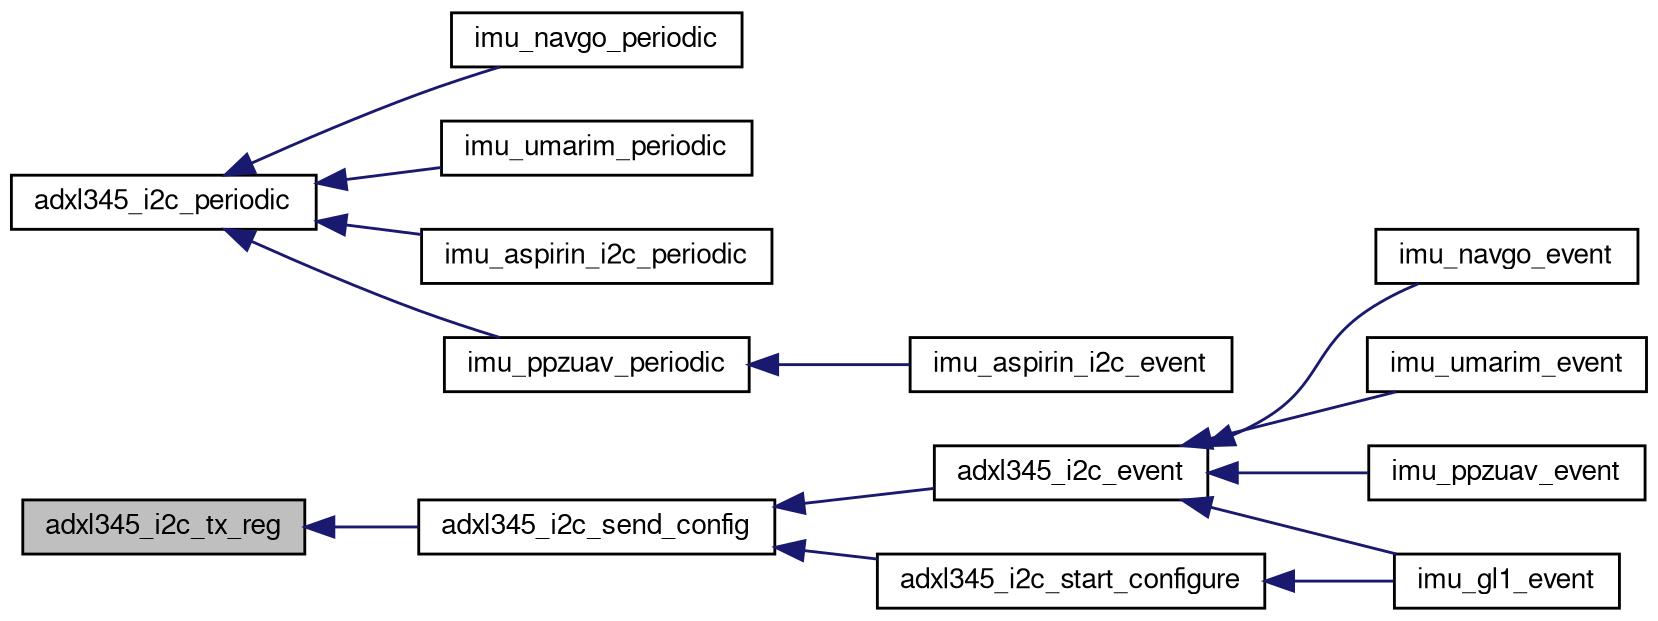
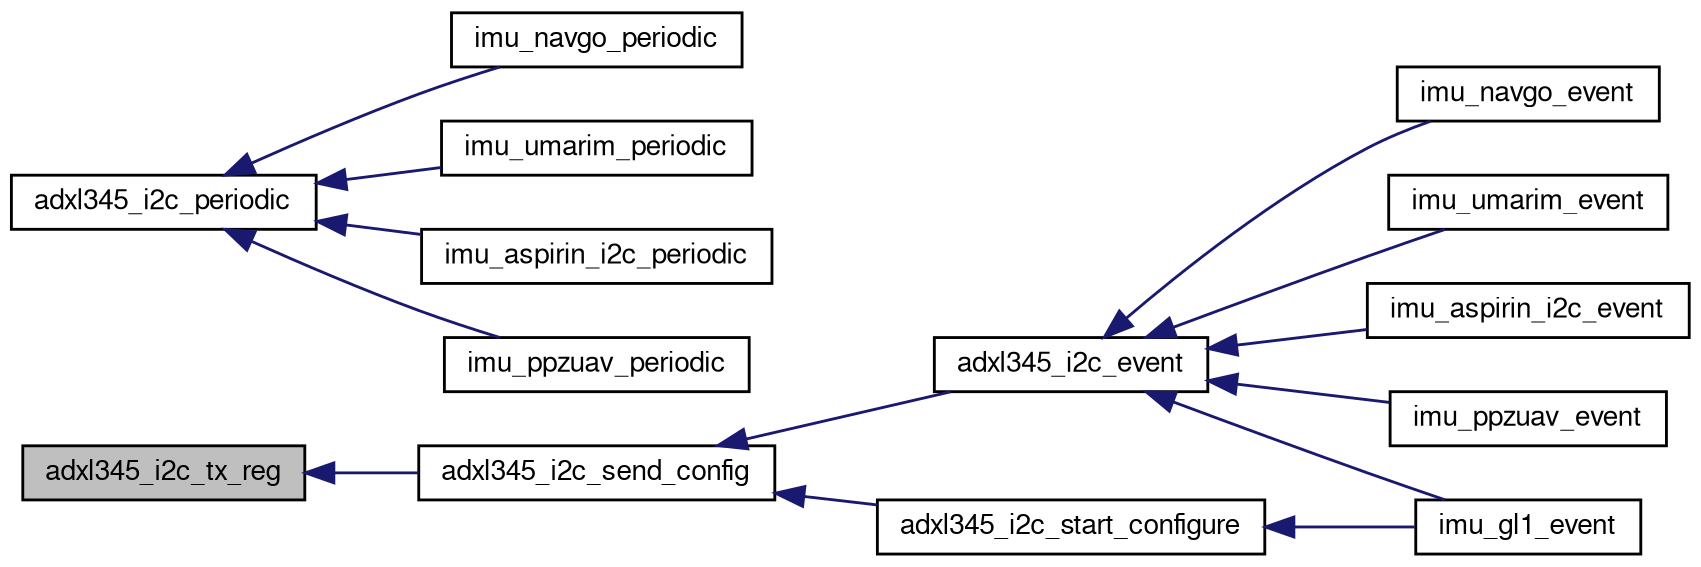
  digraph {
    rankdir=LR
    node [color=black fillcolor=white fontname=FreeSans fontsize=10 shape=record style=filled]
    edge [color=midnightblue dir=back fontname=FreeSans fontsize=10 labelfontname=FreeSans labelfontsize=10 style=solid]
    n1 [fillcolor=grey75 fontcolor=black height=0.2 label=adxl345_i2c_tx_reg width=0.4]
    n2 [height=0.2 label=adxl345_i2c_send_config width=0.4]
    n3 [height=0.2 label=adxl345_i2c_event width=0.4]
    n4 [height=0.2 label=adxl345_i2c_start_configure width=0.4]
    n5 [height=0.2 label=imu_navgo_event width=0.4]
    n6 [height=0.2 label=imu_umarim_event width=0.4]
    n7 [height=0.2 label=imu_aspirin_i2c_event width=0.4]
    n8 [height=0.2 label=imu_gl1_event width=0.4]
    n9 [height=0.2 label=imu_ppzuav_event width=0.4]
    n10 [height=0.2 label=adxl345_i2c_periodic width=0.4]
    n11 [height=0.2 label=imu_navgo_periodic width=0.4]
    n12 [height=0.2 label=imu_umarim_periodic width=0.4]
    n13 [height=0.2 label=imu_aspirin_i2c_periodic width=0.4]
    n14 [height=0.2 label=imu_ppzuav_periodic width=0.4]
    n1 -> n2
    n2 -> n3
    n2 -> n4
    n3 -> n5
    n3 -> n6
-   n14 -> n7
+   n3 -> n7
    n3 -> n8
    n3 -> n9
    n4 -> n8
    n10 -> n11
    n10 -> n12
    n10 -> n13
    n10 -> n14
  }
